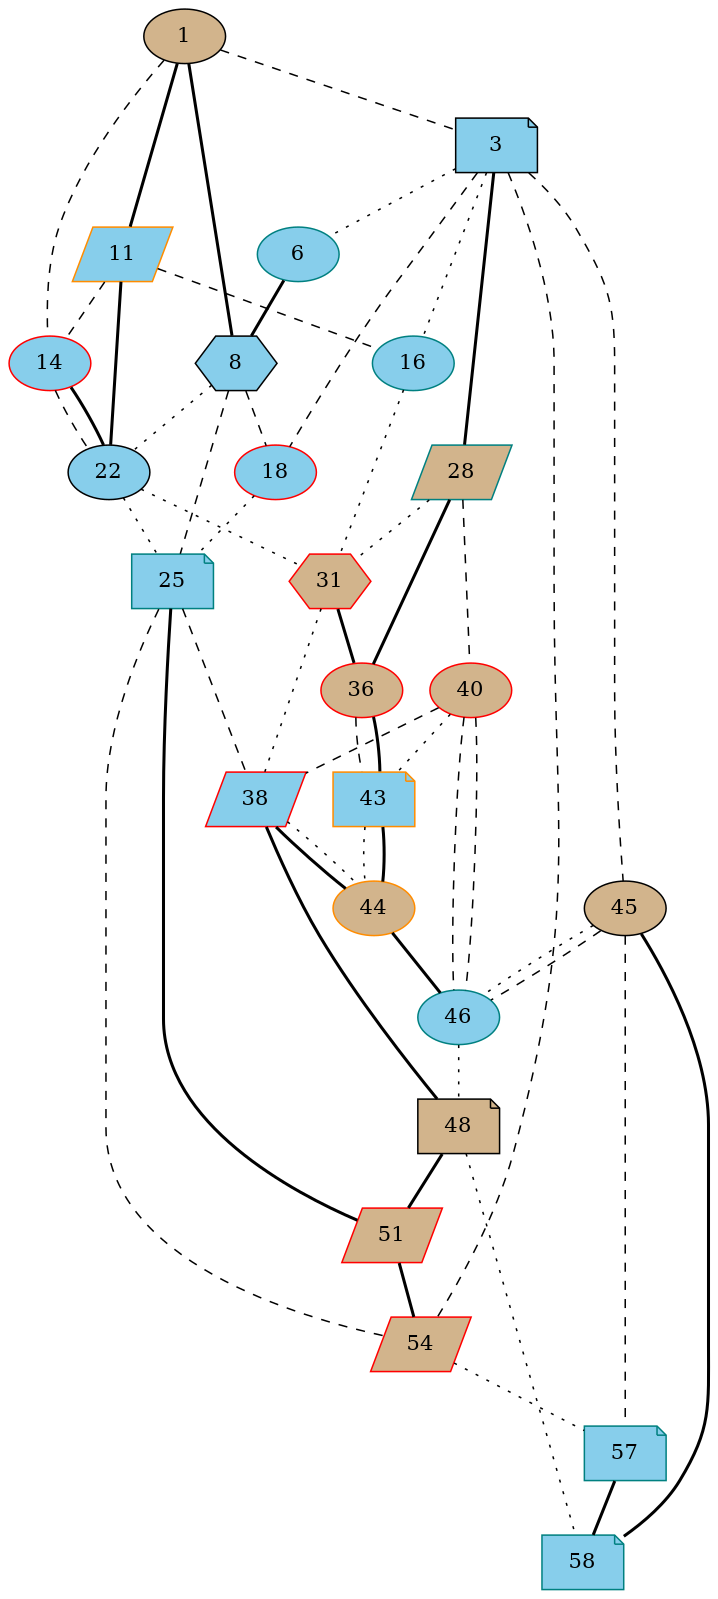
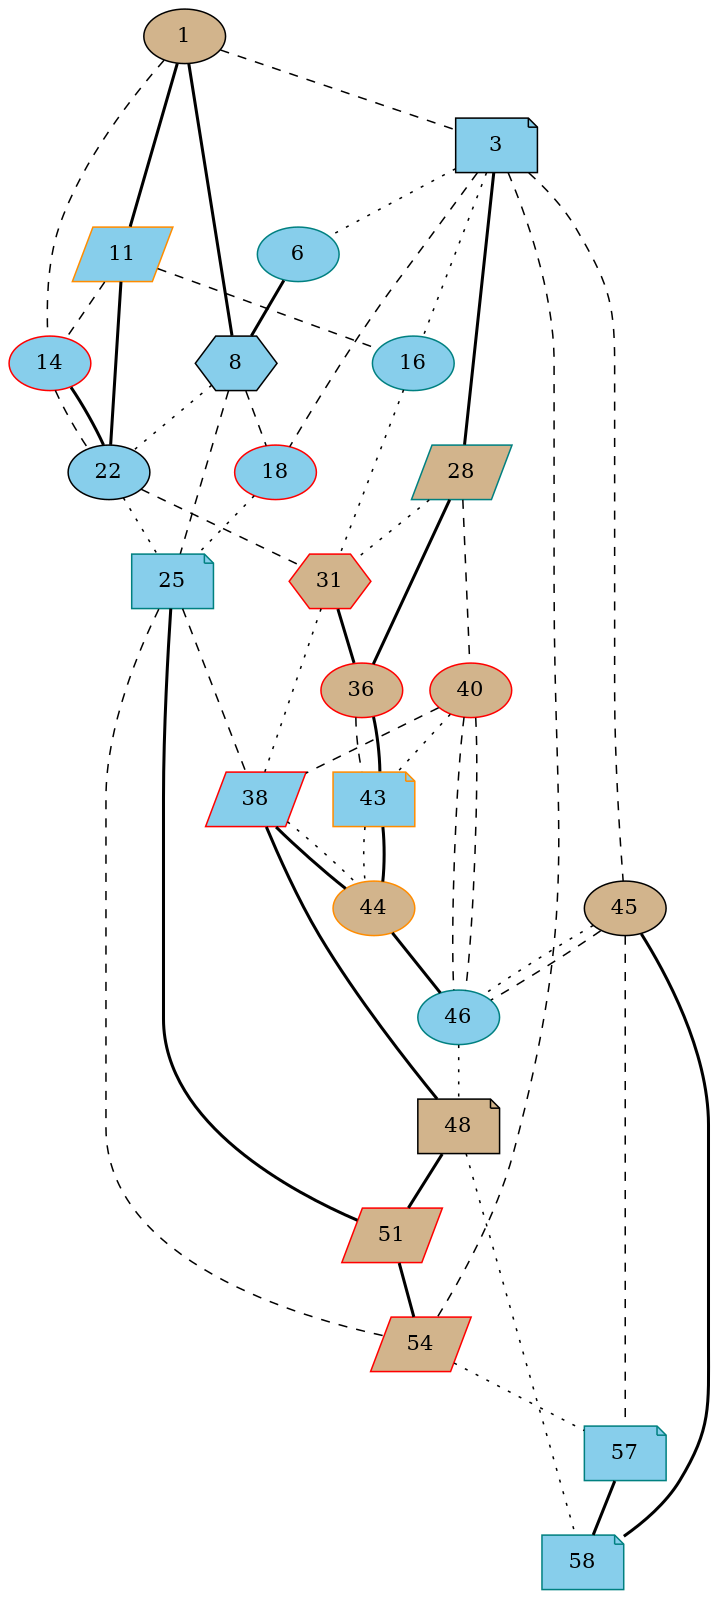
  graph {
    node [color=red fillcolor=skyblue shape=ellipse style=filled]
    edge [style=dashed]
    1 [color=black fillcolor=tan super="+2+7"]
    3 [color=black shape=note super="+15+4"]
    8 [color=black shape=hexagon super="+9+23"]
    11 [color=darkorange shape=parallelogram super="+17+12"]
    14
    6 [color=teal]
    16 [color=teal super="+20"]
    18 [super="+19"]
    28 [color=teal fillcolor=tan shape=parallelogram super="+30+29"]
    45 [color=black fillcolor=tan super="+60"]
    54 [fillcolor=tan shape=parallelogram super="+56"]
    22 [color=black super="+24"]
    25 [color=teal shape=note super="+26+34"]
    31 [fillcolor=tan shape=hexagon super="+32"]
    36 [fillcolor=tan]
    40 [fillcolor=tan super="+41"]
    46 [color=teal super="+52"]
    57 [color=teal shape=note super="+61"]
    58 [color=teal shape=note super="+59"]
    38 [shape=parallelogram super="+39"]
    51 [fillcolor=tan shape=parallelogram]
    44 [color=darkorange fillcolor=tan super="+47"]
    48 [color=black fillcolor=tan shape=note super="+53+49"]
    43 [color=darkorange shape=note]
    1 -- 3
    1 -- 8 [style=bold]
    1 -- 11 [style=bold]
    1 -- 14
    3 -- 6 [style=dotted]
    3 -- 16 [style=dotted]
    3 -- 18
    3 -- 28 [style=bold weight=2]
    3 -- 45 [weight=3]
    3 -- 54
    8 -- 18 [weight=2]
    8 -- 22 [style=dotted]
    8 -- 25
    11 -- 14
    11 -- 16 [weight=2]
    11 -- 22 [style=bold]
    14 -- 22
    14 -- 22 [style=bold]
    6 -- 8 [style=bold]
    16 -- 31 [style=dotted]
    18 -- 25 [style=dotted]
    28 -- 31 [style=dotted]
    28 -- 36 [style=bold]
    28 -- 40 [weight=2]
    45 -- 46 [style=dotted]
    45 -- 46
    45 -- 57
    45 -- 58 [style=bold]
    54 -- 57 [style=dotted]
    22 -- 25 [style=dotted]
-   22 -- 31 [style=dotted]
+   22 -- 31
    25 -- 54
    25 -- 38
    25 -- 51 [style=bold]
    31 -- 36 [style=bold]
    31 -- 38 [style=dotted]
    36 -- 43
    36 -- 43 [style=bold]
    40 -- 46
    40 -- 46
    40 -- 38
    40 -- 43 [style=dotted]
    46 -- 48 [style=dotted]
    57 -- 58 [style=bold]
    38 -- 44 [style=bold]
    38 -- 44 [style=dotted]
    38 -- 48 [style=bold]
    51 -- 54 [style=bold]
    44 -- 46 [style=bold]
    48 -- 58 [style=dotted weight=2]
    48 -- 51 [style=bold]
    43 -- 44 [style=dotted]
    43 -- 44 [style=bold]
  }
